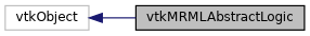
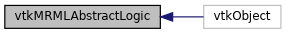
  digraph {
    rankdir=LR
    node [fontname=Helvetica fontsize=10 shape=record]
    n1 [color=black fillcolor=grey75 fontcolor=black height=0.2 label=vtkMRMLAbstractLogic style=filled width=0.4]
    n2 [color=grey75 height=0.2 label=vtkObject width=0.4]
-   n2 -> n1 [color=midnightblue dir=back fontname=Helvetica fontsize=10 labelfontname=Helvetica labelfontsize=10 style=solid]
+   n1 -> n2 [color=midnightblue dir=back fontname=Helvetica fontsize=10 labelfontname=Helvetica labelfontsize=10 style=solid]
  }
